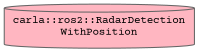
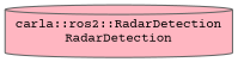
  digraph {
    rankdir=TB
    fontname="Courier Prime"
-   n1 [color=grey40 fillcolor=lightpink fontname="Courier Prime" fontsize=10 height=0.2 label="carla::ros2::RadarDetection\lWithPosition" shape=cylinder style=filled width=0.4]
+   n1 [color=grey40 fillcolor=lightpink fontname="Courier Prime" fontsize=10 height=0.2 label="carla::ros2::RadarDetection\lRadarDetection" shape=cylinder style=filled width=0.4]
  }
